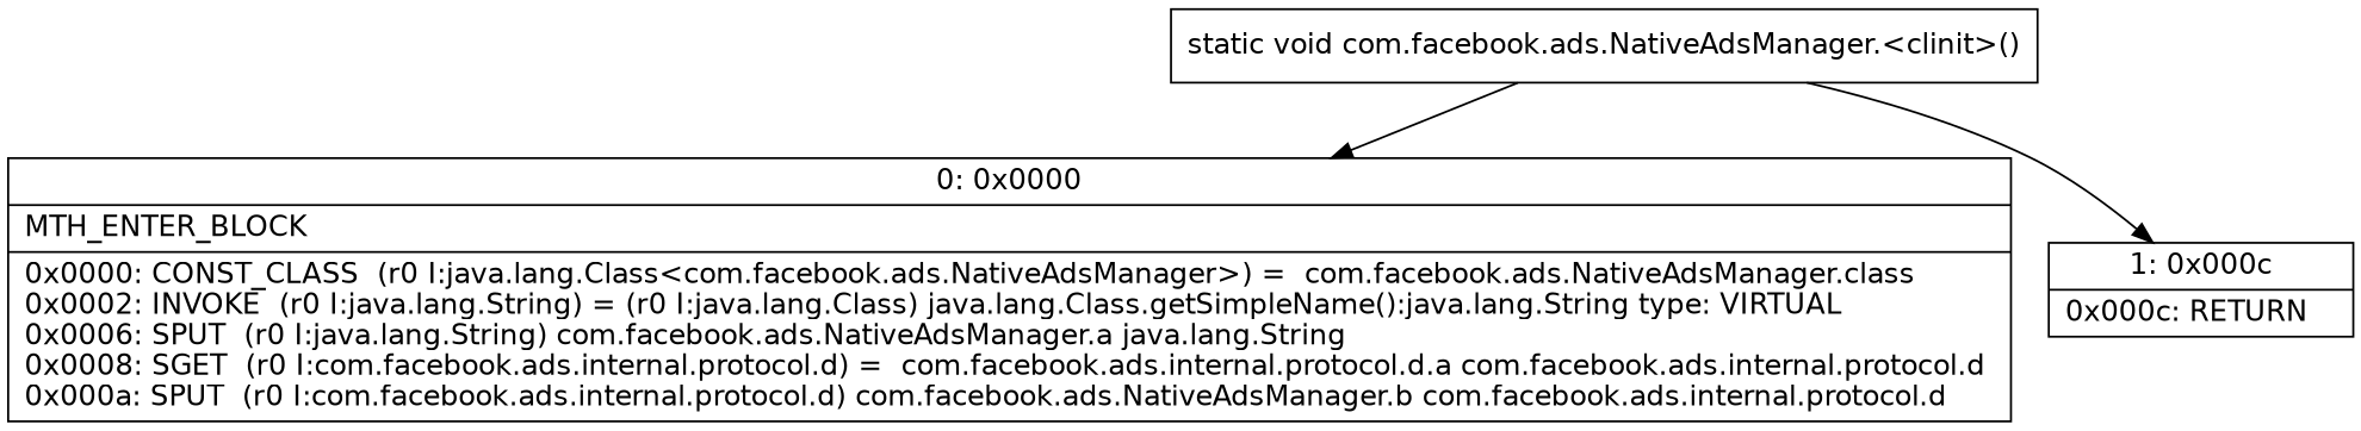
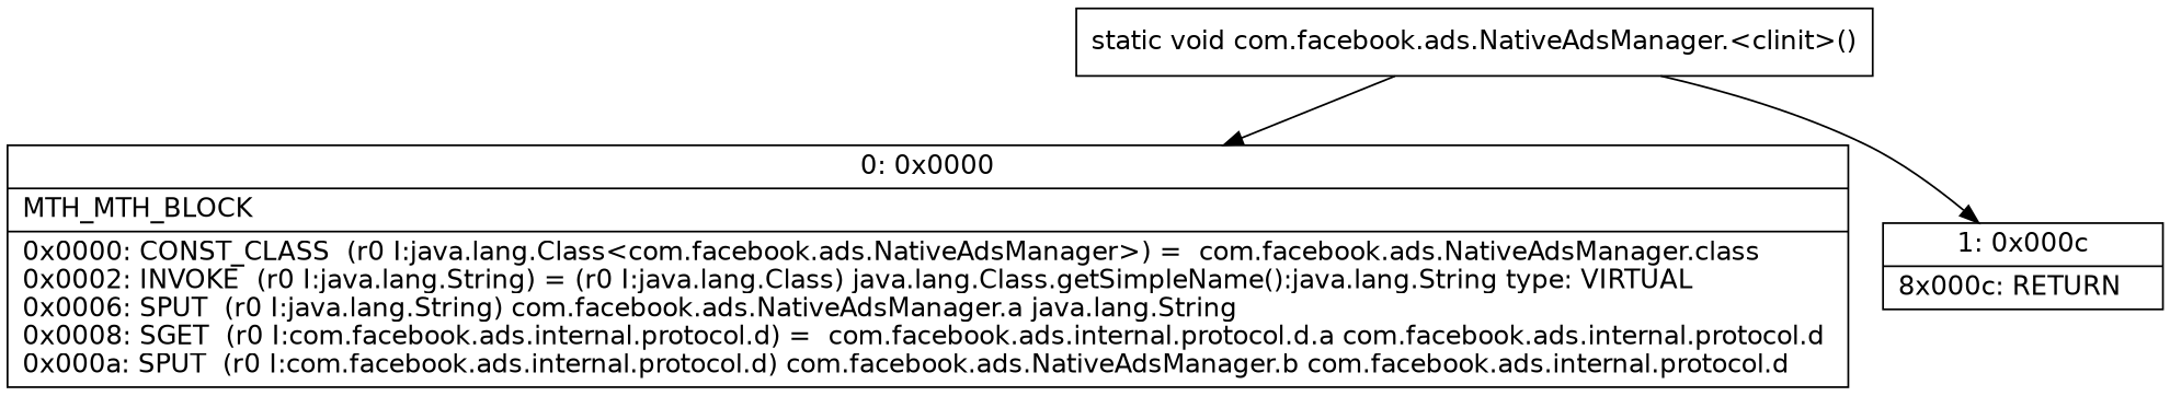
  digraph {
    fontname="DejaVu Sans"
    node [fontname="DejaVu Sans" shape=record]
    edge [fontname="DejaVu Sans"]
-   n1 [label="{0\:\ 0x0000|MTH_ENTER_BLOCK\l|0x0000: CONST_CLASS  (r0 I:java.lang.Class\<com.facebook.ads.NativeAdsManager\>) =  com.facebook.ads.NativeAdsManager.class \l0x0002: INVOKE  (r0 I:java.lang.String) = (r0 I:java.lang.Class) java.lang.Class.getSimpleName():java.lang.String type: VIRTUAL \l0x0006: SPUT  (r0 I:java.lang.String) com.facebook.ads.NativeAdsManager.a java.lang.String \l0x0008: SGET  (r0 I:com.facebook.ads.internal.protocol.d) =  com.facebook.ads.internal.protocol.d.a com.facebook.ads.internal.protocol.d \l0x000a: SPUT  (r0 I:com.facebook.ads.internal.protocol.d) com.facebook.ads.NativeAdsManager.b com.facebook.ads.internal.protocol.d \l}"]
-   n2 [label="{1\:\ 0x000c|0x000c: RETURN   \l}"]
+   n1 [label="{0\:\ 0x0000|MTH_MTH_BLOCK\l|0x0000: CONST_CLASS  (r0 I:java.lang.Class\<com.facebook.ads.NativeAdsManager\>) =  com.facebook.ads.NativeAdsManager.class \l0x0002: INVOKE  (r0 I:java.lang.String) = (r0 I:java.lang.Class) java.lang.Class.getSimpleName():java.lang.String type: VIRTUAL \l0x0006: SPUT  (r0 I:java.lang.String) com.facebook.ads.NativeAdsManager.a java.lang.String \l0x0008: SGET  (r0 I:com.facebook.ads.internal.protocol.d) =  com.facebook.ads.internal.protocol.d.a com.facebook.ads.internal.protocol.d \l0x000a: SPUT  (r0 I:com.facebook.ads.internal.protocol.d) com.facebook.ads.NativeAdsManager.b com.facebook.ads.internal.protocol.d \l}"]
+   n2 [label="{1\:\ 0x000c|8x000c: RETURN   \l}"]
    n3 [label="{static void com.facebook.ads.NativeAdsManager.\<clinit\>() }"]
    n3 -> n1
    n3 -> n2
  }
